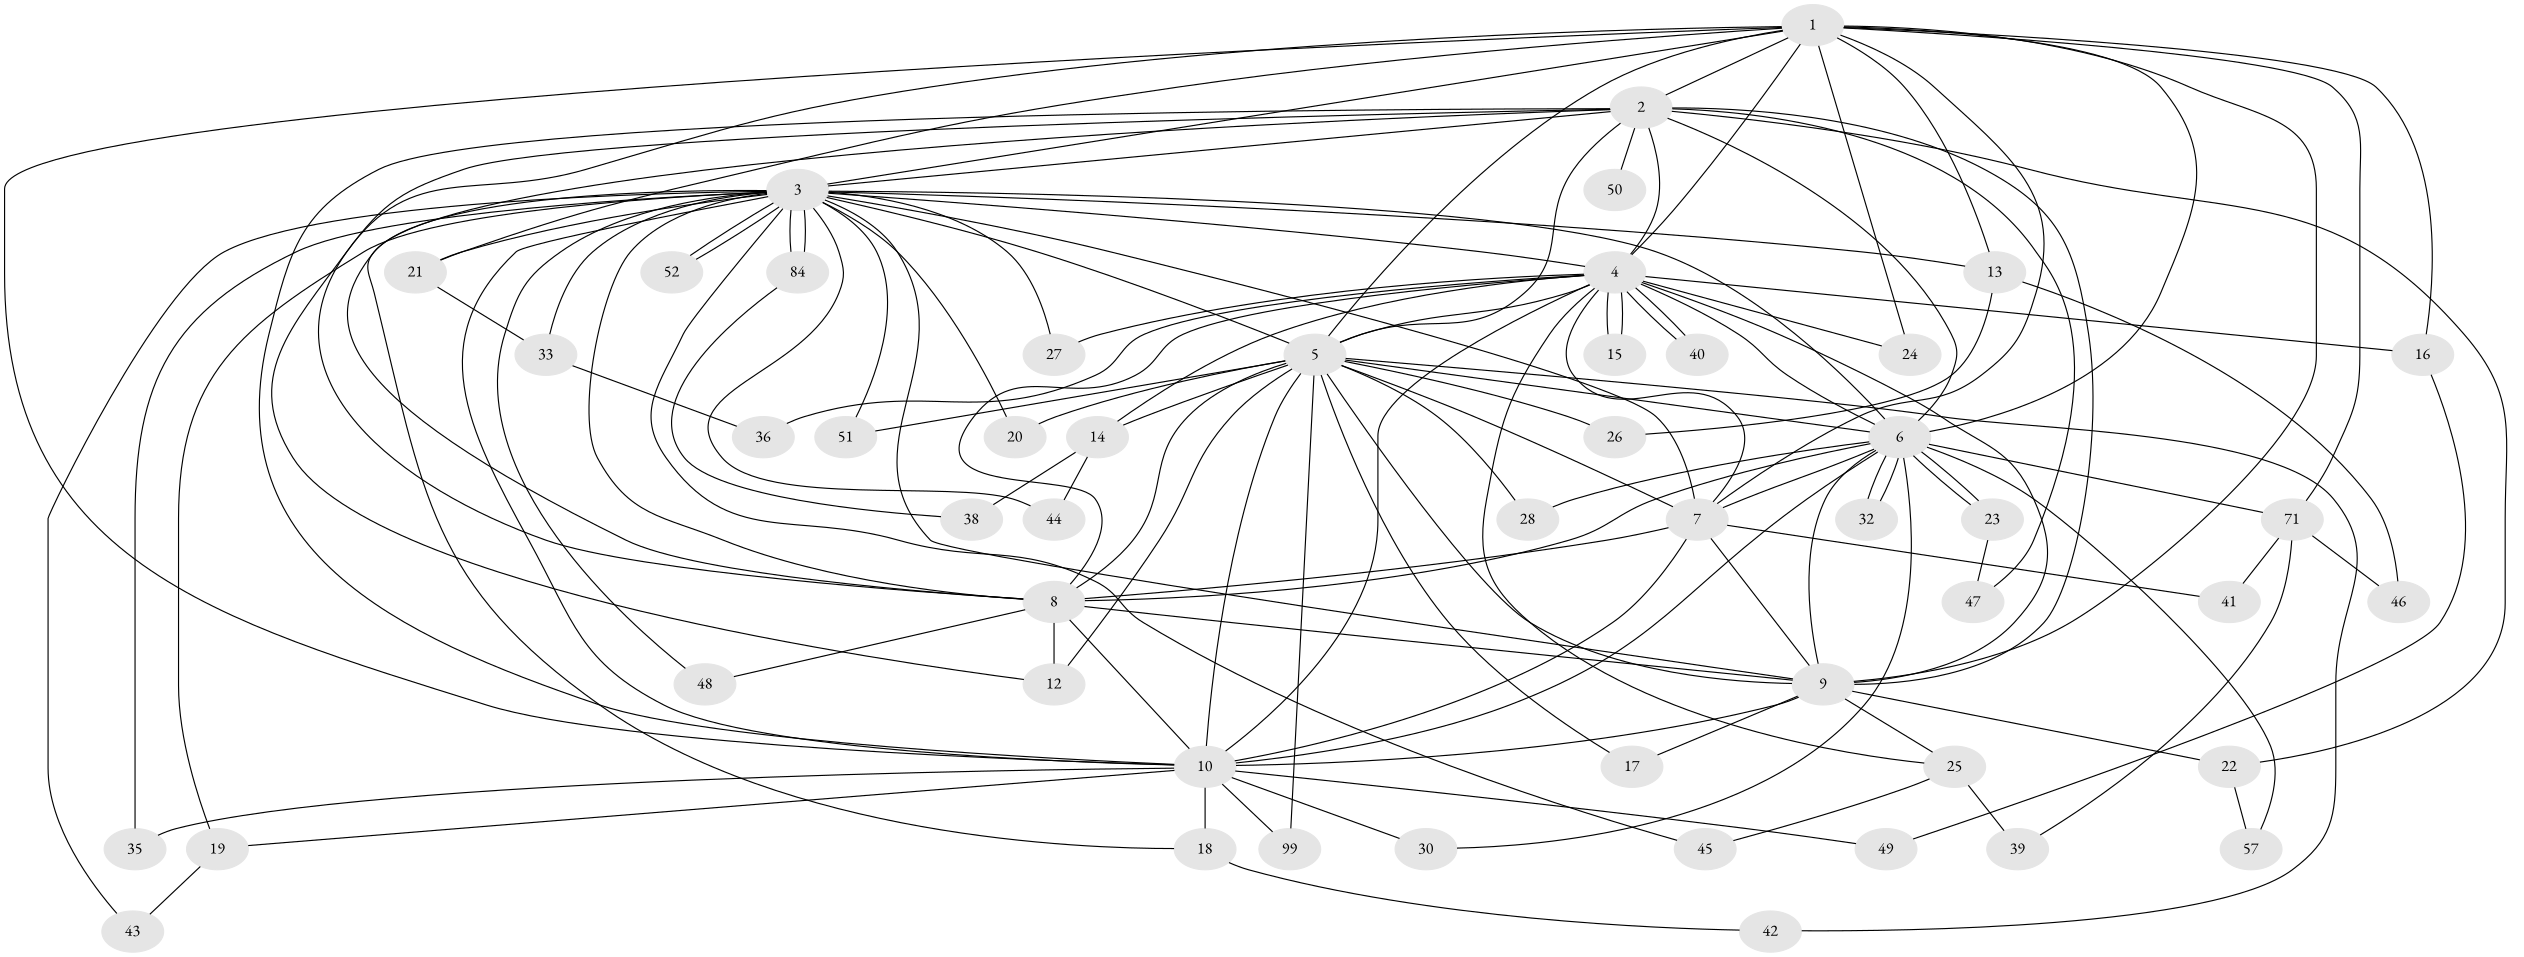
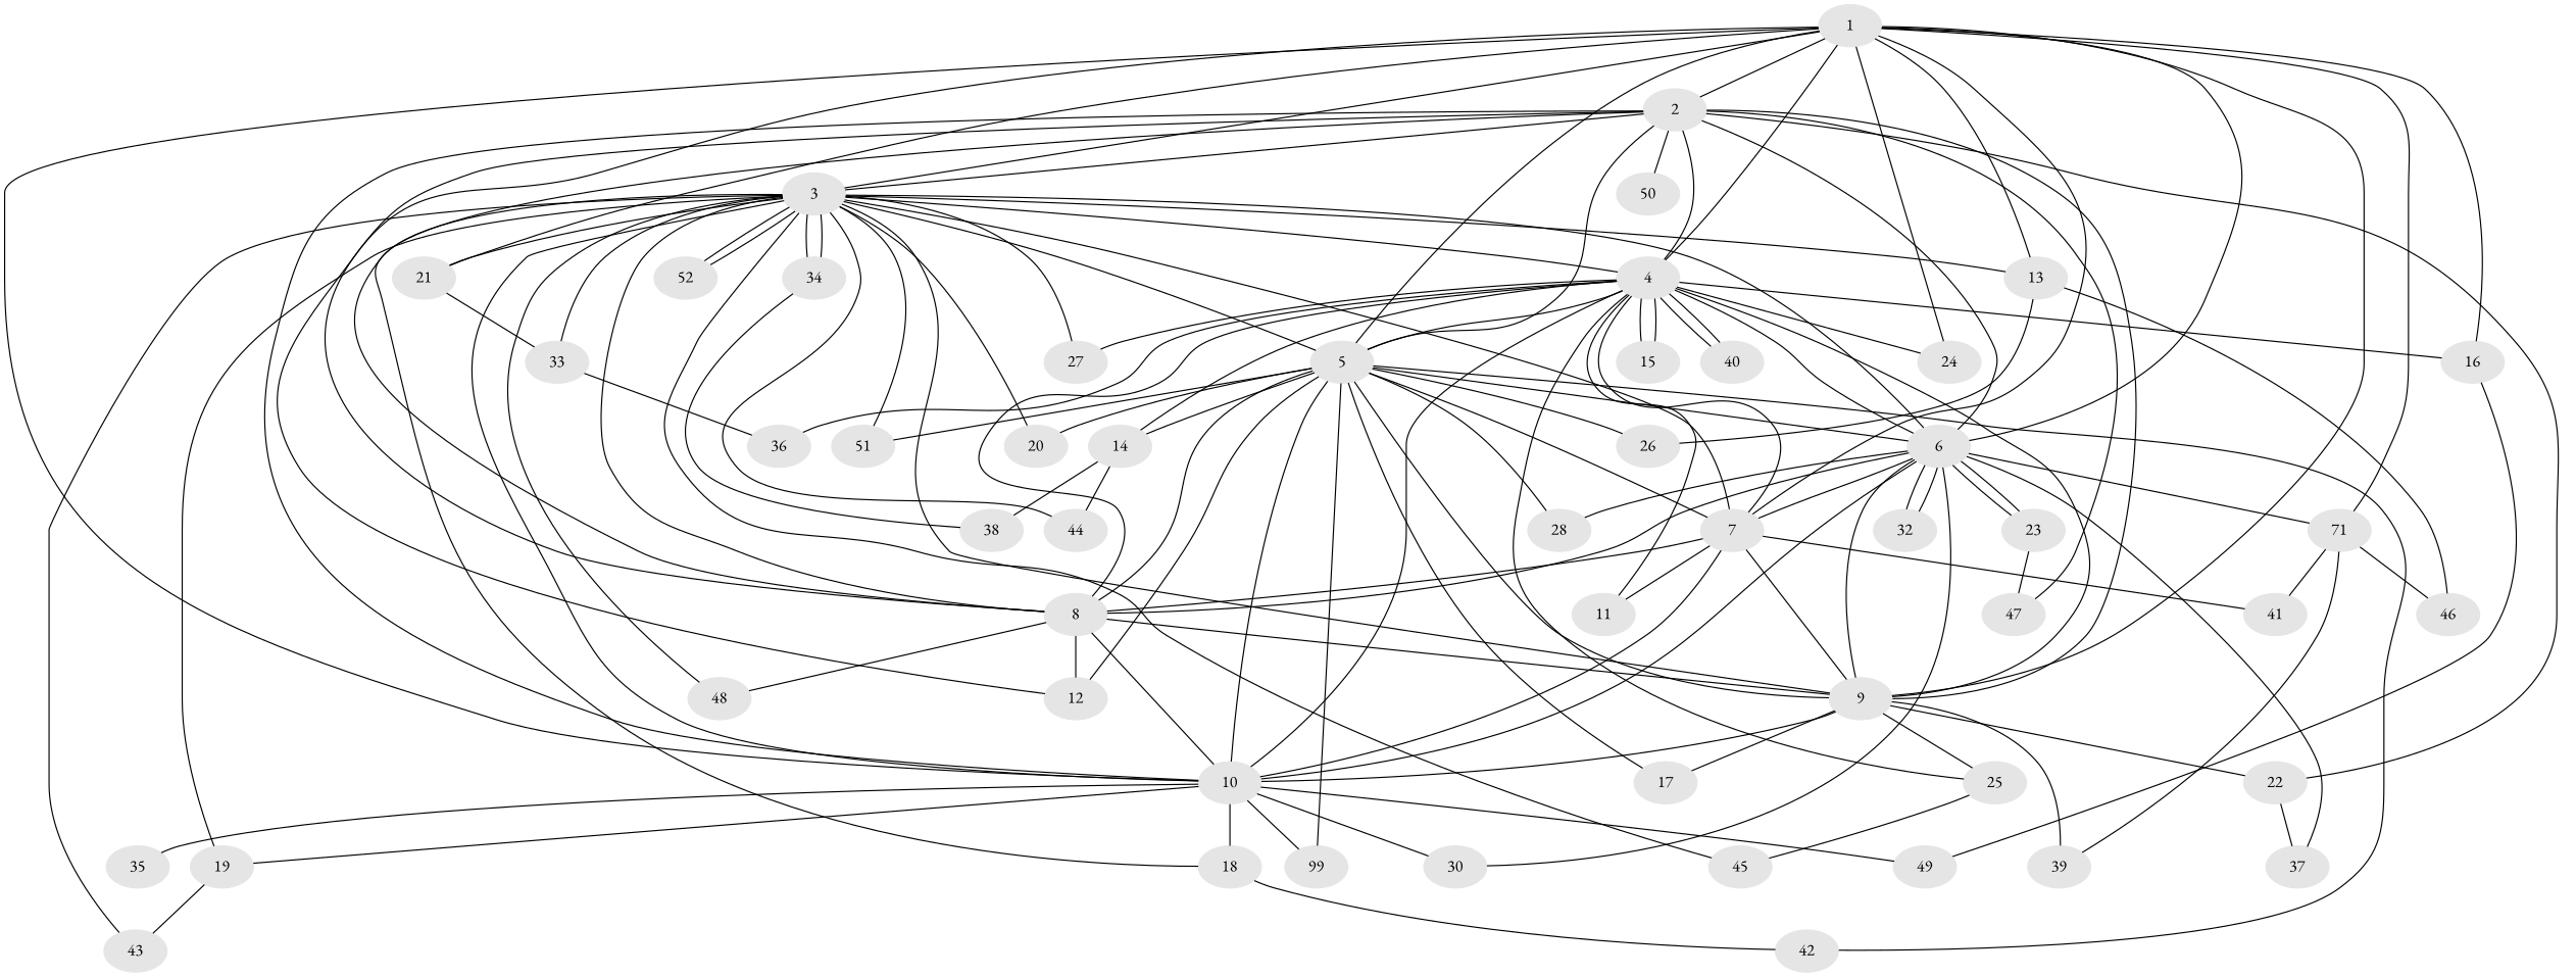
  graph {
    fontname="EB Garamond"
    node [color=gray90 fontname="EB Garamond" style=filled]
    edge [fontname="EB Garamond"]
    1
    2
    3
    4
    5
    6
    7
    8
    9
    10
    13
    16
    21
    24
    n15 [label=71]
    22
    47
    50
    12
    18
    19
    20
    27
    33
-   34 [label=84]
+   34
    35
    43
    44
    45
    48
    51
    52
+   11
    14
    15
    25
    36
    40
    17
    26
    28
    n42 [label=99]
    42
    23
    30
    32
-   37 [label=57]
+   37
    41
    39
    49
    46
    38
    1 -- 2
    1 -- 3
    1 -- 4
    1 -- 5
    1 -- 6
    1 -- 7
    1 -- 8
    1 -- 9
    1 -- 10
    1 -- 13
    1 -- 16
    1 -- 21
    1 -- 24
    1 -- n15
    2 -- 3
    2 -- 4
    2 -- 5
    2 -- 6
    2 -- 8
    2 -- 9
    2 -- 10
    2 -- 22
    2 -- 47
    2 -- 50
    2 -- 12
    3 -- 4
    3 -- 5
    3 -- 6
    3 -- 7
    3 -- 8
    3 -- 9
    3 -- 10
    3 -- 13
    3 -- 21
    3 -- 18
    3 -- 19
    3 -- 20
    3 -- 27
    3 -- 33
    3 -- 34
    3 -- 34
-   3 -- 35
    3 -- 43
    3 -- 44
    3 -- 45
    3 -- 48
    3 -- 51
    3 -- 52
    3 -- 52
    4 -- 5
    4 -- 6
    4 -- 7
    4 -- 8
    4 -- 9
    4 -- 10
    4 -- 16
    4 -- 24
    4 -- 27
+   4 -- 11
    4 -- 14
    4 -- 15
    4 -- 15
    4 -- 25
    4 -- 36
    4 -- 40
    4 -- 40
    5 -- 6
    5 -- 7
    5 -- 8
    5 -- 9
    5 -- 10
    5 -- 12
    5 -- 20
    5 -- 51
    5 -- 14
    5 -- 17
    5 -- 26
    5 -- 28
    5 -- n42
    5 -- 42
    6 -- 7
    6 -- 8
    6 -- 9
    6 -- 10
    6 -- n15
    6 -- 28
    6 -- 23
    6 -- 23
    6 -- 30
    6 -- 32
    6 -- 32
    6 -- 37
    7 -- 8
    7 -- 9
    7 -- 10
+   7 -- 11
    7 -- 41
    8 -- 9
    8 -- 10
    8 -- 12
    8 -- 48
    9 -- 10
    9 -- 22
    9 -- 25
    9 -- 17
-   25 -- 39
+   9 -- 39
    10 -- 18
    10 -- 19
    10 -- 35
    10 -- n42
    10 -- 30
    10 -- 49
    13 -- 26
    13 -- 46
    16 -- 49
    21 -- 33
    n15 -- 41
    n15 -- 39
    n15 -- 46
    22 -- 37
    18 -- 42
    19 -- 43
    33 -- 36
    34 -- 38
    14 -- 44
    14 -- 38
    25 -- 45
    23 -- 47
  }
